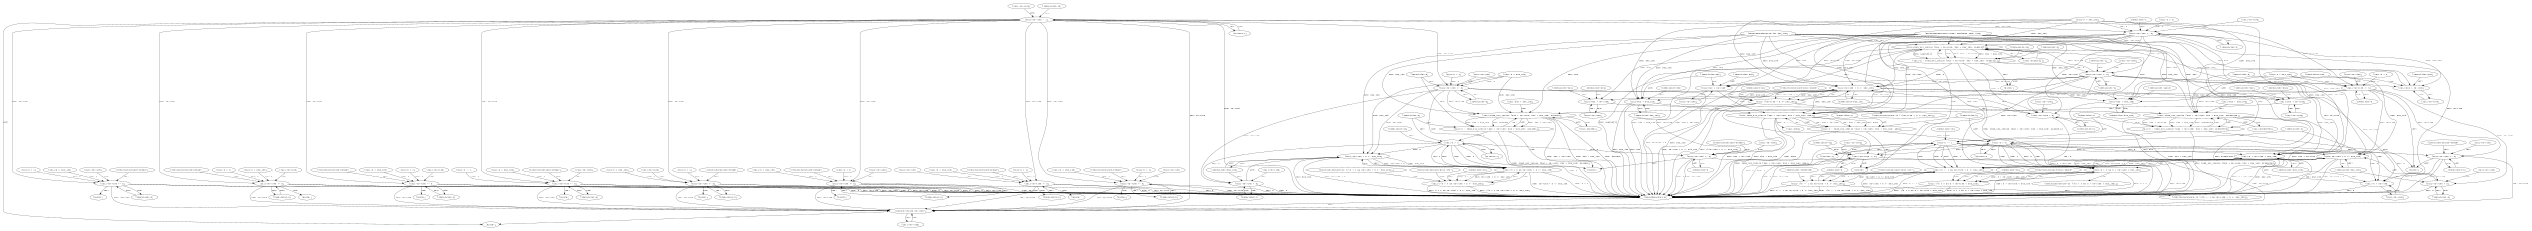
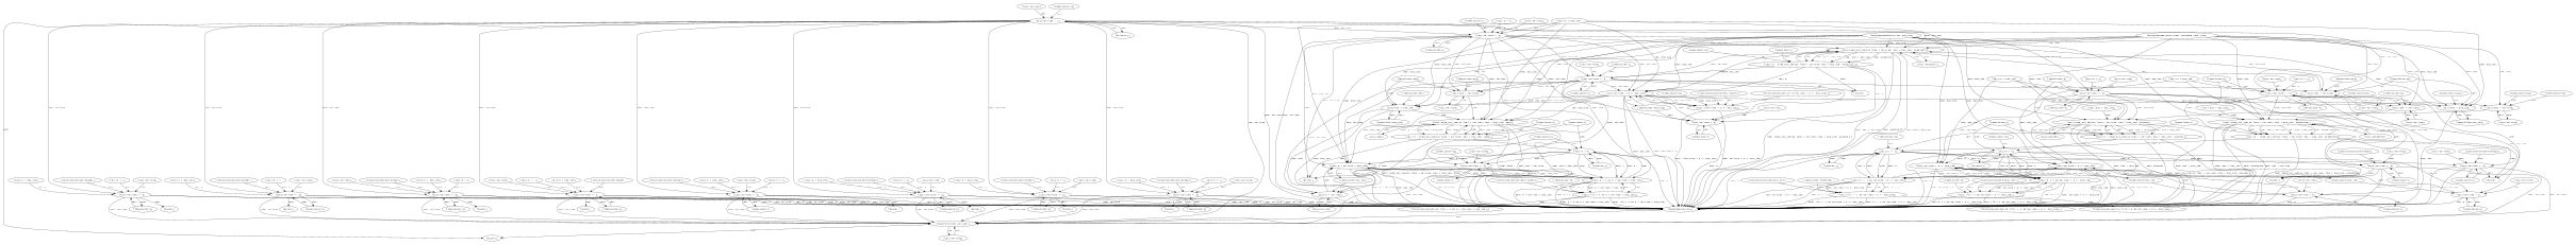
  digraph {
    fontname="Courier Prime"
    node [fontname="Courier Prime"]
    edge [fontname="Courier Prime"]
    n1 [label="(Call,op->len = 1)"]
    n2 [label="(Call,op->len += n)"]
    n3 [label="(Return,return op->len;)"]
    n4 [label="(Call,op->len += n)"]
    n5 [label="(Call,op->len += n)"]
    n6 [label="(Call,op->len += n)"]
    n7 [label="(Call,op->len += n)"]
    n8 [label="(Call,op->len += n)"]
    n9 [label="(Call,op->len += n)"]
    n10 [label="(Call,op->len += n)"]
    n11 [label="(Call,op->len += n)"]
    n12 [label="(Call,op->len += n)"]
    n13 [label="(Call,op->len += n)"]
    n14 [label="(Literal,1)"]
    n15 [label="(Block,)"]
    n16 [label="(MethodReturn,int)"]
    n17 [label="(Block,)"]
    n18 [label="(Identifier,n)"]
    n19 [label="(Call,op->len)"]
    n20 [label="(Block,)"]
    n21 [label="(Identifier,n)"]
    n22 [label="(Call,read_u32_leb128 (buf + op->len, buf + buf_len, &table[i]))"]
    n23 [label="(Call,op->len + n <= buf_len)"]
    n24 [label="(Call,read_u32_leb128 (buf + op->len, buf + buf_len, &def))"]
    n25 [label="(Call,n + op->len < buf_len)"]
    n26 [label="(Call,n + op->len)"]
    n27 [label="(Call,op->len += n)"]
    n28 [label="(Call,op->len + n)"]
    n29 [label="(Call,op->len += n)"]
    n30 [label="(Call,buf + op->len)"]
    n31 [label="(Call,buf + op->len)"]
    n32 [label="(Identifier,n)"]
    n33 [label="(Block,)"]
    n34 [label="(Call,read_u32_leb128 (buf + op->len, buf + buf_len, &reserved))"]
    n35 [label="(Call,op->len + n <= buf_len)"]
    n36 [label="(Call,op->len + n)"]
    n37 [label="(Call,op->len += n)"]
    n38 [label="(Call,buf + op->len)"]
    n39 [label="(Block,)"]
    n40 [label="(Identifier,n)"]
    n41 [label="(Block,)"]
    n42 [label="(Identifier,n)"]
    n43 [label="(Call,read_u32_leb128 (buf + op->len, buf + buf_len, &offset))"]
    n44 [label="(Call,op->len + n <= buf_len)"]
    n45 [label="(Call,op->len + n)"]
    n46 [label="(Call,op->len += n)"]
    n47 [label="(Call,buf + op->len)"]
    n48 [label="(Identifier,n)"]
    n49 [label="(Block,)"]
    n50 [label="(Identifier,n)"]
    n51 [label="(Block,)"]
    n52 [label="(Identifier,n)"]
    n53 [label="(Block,)"]
    n54 [label="(Identifier,n)"]
    n55 [label="(Block,)"]
    n56 [label="(Identifier,n)"]
    n57 [label="(Block,)"]
    n58 [label="(Block,)"]
    n59 [label="(Identifier,n)"]
    n60 [label="(Call,n = read_u32_leb128 (buf + op->len, buf + buf_len, &table[i]))"]
    n61 [label="(Call,&table[i])"]
    n62 [label="(Call,buf + buf_len)"]
    n63 [label="(Call,!(op->len + n <= buf_len))"]
    n64 [label="(Call,buf + buf_len)"]
    n65 [label="(Identifier,buf_len)"]
    n66 [label="(Call,n = read_u32_leb128 (buf + op->len, buf + buf_len, &def))"]
    n67 [label="(Call,&def)"]
    n68 [label="(Call,n > 0 && n + op->len < buf_len)"]
    n69 [label="(Identifier,buf_len)"]
    n70 [label="(Call,op->len)"]
    n71 [label="(Identifier,n)"]
    n72 [label="(Identifier,n)"]
    n73 [label="(Block,)"]
    n74 [label="(Identifier,n)"]
    n75 [label="(Call,op->len)"]
    n76 [label="(Call,op->len)"]
    n77 [label="(Identifier,buf_len)"]
    n78 [label="(ControlStructure,if (!(op->len + n <= buf_len)))"]
    n79 [label="(Identifier,buf_len)"]
    n80 [label="(Call,n > 0)"]
    n81 [label="(Literal,0)"]
    n82 [label="(Call,!(n > 0 && n + op->len < buf_len))"]
    n83 [label="(ControlStructure,if (!(n > 0 && n + op->len < buf_len)))"]
    n84 [label="(Call,n = read_u32_leb128 (buf + op->len, buf + buf_len, &reserved))"]
    n85 [label="(Call,&reserved)"]
    n86 [label="(Call,n == 1 && op->len + n <= buf_len)"]
    n87 [label="(Identifier,buf_len)"]
    n88 [label="(Identifier,n)"]
    n89 [label="(Identifier,n)"]
    n90 [label="(Call,op->len)"]
    n91 [label="(Call,n == 1)"]
    n92 [label="(Literal,1)"]
    n93 [label="(Call,!(n == 1 && op->len + n <= buf_len))"]
    n94 [label="(ControlStructure,if (!(n == 1 && op->len + n <= buf_len)))"]
    n95 [label="(Call,n = read_u32_leb128 (buf + op->len, buf + buf_len, &offset))"]
    n96 [label="(Call,&offset)"]
    n97 [label="(Call,n > 0 && op->len + n <= buf_len)"]
    n98 [label="(Identifier,buf_len)"]
    n99 [label="(Identifier,n)"]
    n100 [label="(Identifier,n)"]
    n101 [label="(Call,op->len)"]
    n102 [label="(Call,n > 0)"]
    n103 [label="(Literal,0)"]
    n104 [label="(Call,!(n > 0 && op->len + n <= buf_len))"]
    n105 [label="(ControlStructure,if (!(n > 0 && op->len + n <= buf_len)))"]
    n106 [label="(ControlStructure,break;)"]
    n107 [label="(Identifier,n)"]
    n108 [label="(Identifier,n)"]
    n109 [label="(Call,n < buf_len)"]
    n110 [label="(MethodParameterIn,const unsigned char *buf)"]
    n111 [label="(Identifier,op)"]
    n112 [label="(Identifier,i)"]
    n113 [label="(ControlStructure,break;)"]
    n114 [label="(Identifier,buf)"]
    n115 [label="(Call,op->len)"]
    n116 [label="(Call,op->len)"]
    n117 [label="(Call,n > 0)"]
    n118 [label="(Call,n < buf_len)"]
    n119 [label="(Call,n == 1)"]
    n120 [label="(ControlStructure,break;)"]
    n121 [label="(Call,n > 0)"]
    n122 [label="(ControlStructure,goto err;)"]
    n123 [label="(MethodParameterIn,int buf_len)"]
    n124 [label="(ControlStructure,break;)"]
    n125 [label="(Call,op->len)"]
    n126 [label="(Call,n > 0)"]
    n127 [label="(Call,op->len)"]
    n128 [label="(ControlStructure,break;)"]
    n129 [label="(ControlStructure,goto err;)"]
    n130 [label="(ControlStructure,break;)"]
    n131 [label="(Call,op->len)"]
    n132 [label="(Call,n > 0)"]
    n133 [label="(Call,op->len)"]
    n134 [label="(Call,op->len)"]
    n135 [label="(Identifier,i)"]
    n136 [label="(Identifier,def)"]
    n137 [label="(Identifier,op)"]
    n138 [label="(Identifier,n)"]
    n139 [label="(Call,n > 0)"]
    n140 [label="(Call,buf + buf_len)"]
    n141 [label="(Call,n < buf_len)"]
    n142 [label="(ControlStructure,break;)"]
    n143 [label="(Call,op->len)"]
    n144 [label="(Call,op->len)"]
    n145 [label="(Call,n > 0)"]
    n146 [label="(Call,n < buf_len)"]
    n147 [label="(Call,n < buf_len)"]
    n148 [label="(Call,op->len)"]
    n149 [label="(Identifier,buf)"]
    n150 [label="(Call,n < buf_len)"]
    n151 [label="(Identifier,op)"]
    n152 [label="(Identifier,n)"]
    n153 [label="(Call,op->len)"]
    n154 [label="(Call,n < buf_len)"]
    n155 [label="(Identifier,op)"]
    n156 [label="(Call,n > 0)"]
    n157 [label="(Call,n < buf_len)"]
    n158 [label="(Identifier,op)"]
    n159 [label="(Identifier,buf)"]
    n160 [label="(Call,op->len)"]
    n161 [label="(ControlStructure,break;)"]
    n162 [label="(Call,buf + buf_len)"]
    n163 [label="(ControlStructure,goto beach;)"]
    n164 [label="(Call,op->len)"]
    n165 [label="(Identifier,buf)"]
    n166 [label="(Identifier,buf)"]
    n167 [label="(ControlStructure,break;)"]
    n168 [label="(Call,n < buf_len)"]
    n169 [label="(Identifier,n)"]
    n170 [label="(Identifier,table)"]
    n171 [label="(Identifier,op)"]
    n172 [label="(Call,op->len)"]
    n173 [label="(Identifier,n)"]
    n174 [label="(ControlStructure,break;)"]
    n175 [label="(Call,op->len)"]
    n176 [label="(Identifier,buf)"]
    n177 [label="(Identifier,reserved)"]
    n178 [label="(Call,n < buf_len)"]
    n179 [label="(Call,op->len)"]
    n180 [label="(Identifier,n)"]
    n181 [label="(Call,op->len)"]
    n182 [label="(Call,n > 0)"]
    n183 [label="(Identifier,buf)"]
    n184 [label="(Call,op->len)"]
    n185 [label="(Call,n > 0)"]
    n186 [label="(ControlStructure,goto beach;)"]
    n187 [label="(Identifier,n)"]
    n188 [label="(Call,n > 0)"]
    n189 [label="(Identifier,buf)"]
    n190 [label="(Identifier,op)"]
    n191 [label="(Identifier,op)"]
    n192 [label="(Call,op->len)"]
    n193 [label="(Call,n < buf_len)"]
    n1 -> n2 [label="DDG: op->len"]
    n1 -> n3 [label="DDG: op->len"]
    n1 -> n4 [label="DDG: op->len"]
    n1 -> n5 [label="DDG: op->len"]
    n1 -> n6 [label="DDG: op->len"]
    n1 -> n7 [label="DDG: op->len"]
    n1 -> n8 [label="DDG: op->len"]
    n1 -> n9 [label="DDG: op->len"]
    n1 -> n10 [label="DDG: op->len"]
    n1 -> n11 [label="DDG: op->len"]
    n1 -> n12 [label="DDG: op->len"]
    n1 -> n13 [label="DDG: op->len"]
    n1 -> n14 [label="CFG: "]
    n1 -> n15 [label="AST: "]
    n1 -> n16 [label="DDG: op->len"]
    n2 -> n3 [label="DDG: op->len"]
    n2 -> n16 [label="DDG: op->len"]
    n2 -> n16 [label="DDG: n"]
    n2 -> n17 [label="AST: "]
    n2 -> n18 [label="CFG: "]
    n3 -> n15 [label="AST: "]
    n3 -> n19 [label="CFG: "]
    n4 -> n3 [label="DDG: op->len"]
    n4 -> n16 [label="DDG: n"]
    n4 -> n16 [label="DDG: op->len"]
    n4 -> n20 [label="AST: "]
    n4 -> n21 [label="CFG: "]
    n5 -> n22 [label="DDG: op->len"]
    n5 -> n23 [label="DDG: op->len"]
    n5 -> n24 [label="DDG: op->len"]
    n5 -> n25 [label="DDG: op->len"]
    n5 -> n26 [label="DDG: op->len"]
    n5 -> n27 [label="DDG: op->len"]
    n5 -> n28 [label="DDG: op->len"]
    n5 -> n29 [label="DDG: op->len"]
    n5 -> n30 [label="DDG: op->len"]
    n5 -> n31 [label="DDG: op->len"]
    n5 -> n32 [label="CFG: "]
    n5 -> n33 [label="AST: "]
    n6 -> n34 [label="DDG: op->len"]
    n6 -> n35 [label="DDG: op->len"]
    n6 -> n36 [label="DDG: op->len"]
    n6 -> n37 [label="DDG: op->len"]
    n6 -> n38 [label="DDG: op->len"]
    n6 -> n39 [label="AST: "]
    n6 -> n40 [label="CFG: "]
    n7 -> n3 [label="DDG: op->len"]
    n7 -> n16 [label="DDG: n"]
    n7 -> n16 [label="DDG: op->len"]
    n7 -> n41 [label="AST: "]
    n7 -> n42 [label="CFG: "]
    n8 -> n43 [label="DDG: op->len"]
    n8 -> n44 [label="DDG: op->len"]
    n8 -> n45 [label="DDG: op->len"]
    n8 -> n46 [label="DDG: op->len"]
    n8 -> n47 [label="DDG: op->len"]
    n8 -> n48 [label="CFG: "]
    n8 -> n49 [label="AST: "]
    n9 -> n3 [label="DDG: op->len"]
    n9 -> n16 [label="DDG: n"]
    n9 -> n16 [label="DDG: op->len"]
    n9 -> n50 [label="CFG: "]
    n9 -> n51 [label="AST: "]
    n10 -> n3 [label="DDG: op->len"]
    n10 -> n16 [label="DDG: n"]
    n10 -> n16 [label="DDG: op->len"]
    n10 -> n52 [label="CFG: "]
    n10 -> n53 [label="AST: "]
    n11 -> n3 [label="DDG: op->len"]
    n11 -> n16 [label="DDG: n"]
    n11 -> n16 [label="DDG: op->len"]
    n11 -> n54 [label="CFG: "]
    n11 -> n55 [label="AST: "]
    n12 -> n3 [label="DDG: op->len"]
    n12 -> n16 [label="DDG: op->len"]
    n12 -> n16 [label="DDG: n"]
    n12 -> n56 [label="CFG: "]
    n12 -> n57 [label="AST: "]
    n13 -> n3 [label="DDG: op->len"]
    n13 -> n16 [label="DDG: n"]
    n13 -> n16 [label="DDG: op->len"]
    n13 -> n58 [label="AST: "]
    n13 -> n59 [label="CFG: "]
    n14 -> n1 [label="AST: "]
    n16 -> n3 [label="CFG: "]
    n18 -> n2 [label="AST: "]
    n19 -> n3 [label="AST: "]
    n21 -> n4 [label="AST: "]
    n22 -> n16 [label="DDG: buf + op->len"]
    n22 -> n16 [label="DDG: &table[i]"]
    n22 -> n16 [label="DDG: buf + buf_len"]
    n22 -> n60 [label="AST: "]
    n22 -> n60 [label="DDG: buf + op->len"]
    n22 -> n60 [label="DDG: buf + buf_len"]
    n22 -> n60 [label="DDG: &table[i]"]
    n22 -> n61 [label="CFG: "]
    n23 -> n16 [label="DDG: op->len + n"]
    n23 -> n16 [label="DDG: buf_len"]
    n23 -> n22 [label="DDG: buf_len"]
    n23 -> n24 [label="DDG: buf_len"]
    n23 -> n25 [label="DDG: buf_len"]
    n23 -> n62 [label="DDG: buf_len"]
    n23 -> n63 [label="AST: "]
    n23 -> n63 [label="DDG: op->len + n"]
    n23 -> n63 [label="DDG: buf_len"]
    n23 -> n64 [label="DDG: buf_len"]
    n23 -> n65 [label="CFG: "]
    n24 -> n16 [label="DDG: &def"]
    n24 -> n16 [label="DDG: buf + op->len"]
    n24 -> n16 [label="DDG: buf + buf_len"]
    n24 -> n66 [label="AST: "]
    n24 -> n66 [label="DDG: buf + op->len"]
    n24 -> n66 [label="DDG: buf + buf_len"]
    n24 -> n66 [label="DDG: &def"]
    n24 -> n67 [label="DDG: n == 1"]
    n25 -> n16 [label="DDG: buf_len"]
    n25 -> n16 [label="DDG: n + op->len"]
    n25 -> n68 [label="AST: "]
    n25 -> n68 [label="DDG: n + op->len"]
    n25 -> n68 [label="DDG: buf_len"]
    n25 -> n69 [label="CFG: "]
    n26 -> n16 [label="DDG: n"]
    n26 -> n25 [label="AST: "]
    n26 -> n70 [label="CFG: "]
    n27 -> n3 [label="DDG: op->len"]
    n27 -> n16 [label="DDG: op->len"]
    n27 -> n16 [label="DDG: n"]
    n27 -> n33 [label="AST: "]
    n27 -> n71 [label="CFG: "]
    n28 -> n16 [label="DDG: n"]
    n28 -> n23 [label="AST: "]
    n28 -> n72 [label="CFG: "]
    n29 -> n22 [label="DDG: op->len"]
    n29 -> n23 [label="DDG: op->len"]
    n29 -> n24 [label="DDG: op->len"]
    n29 -> n25 [label="DDG: op->len"]
    n29 -> n26 [label="DDG: op->len"]
    n29 -> n27 [label="DDG: op->len"]
    n29 -> n28 [label="DDG: op->len"]
    n29 -> n30 [label="DDG: op->len"]
    n29 -> n31 [label="DDG: op->len"]
    n29 -> n73 [label="AST: "]
    n29 -> n74 [label="CFG: "]
    n30 -> n22 [label="AST: "]
    n30 -> n75 [label="CFG: "]
    n31 -> n24 [label="AST: "]
    n31 -> n76 [label="CFG: "]
    n32 -> n5 [label="AST: "]
    n34 -> n16 [label="DDG: buf + op->len"]
    n34 -> n16 [label="DDG: buf + buf_len"]
    n34 -> n16 [label="DDG: &reserved"]
    n34 -> n84 [label="AST: "]
    n34 -> n84 [label="DDG: buf + op->len"]
    n34 -> n84 [label="DDG: buf + buf_len"]
    n34 -> n84 [label="DDG: &reserved"]
    n34 -> n85 [label="CFG: "]
    n35 -> n16 [label="DDG: op->len + n"]
    n35 -> n16 [label="DDG: buf_len"]
    n35 -> n86 [label="AST: "]
    n35 -> n86 [label="DDG: op->len + n"]
    n35 -> n86 [label="DDG: buf_len"]
    n35 -> n87 [label="CFG: "]
    n36 -> n16 [label="DDG: n"]
    n36 -> n35 [label="AST: "]
    n36 -> n88 [label="CFG: "]
    n37 -> n3 [label="DDG: op->len"]
    n37 -> n16 [label="DDG: n"]
    n37 -> n16 [label="DDG: op->len"]
    n37 -> n39 [label="AST: "]
    n37 -> n89 [label="CFG: "]
    n38 -> n34 [label="AST: "]
    n38 -> n90 [label="CFG: "]
    n40 -> n6 [label="AST: "]
    n42 -> n7 [label="AST: "]
    n43 -> n16 [label="DDG: buf + op->len"]
    n43 -> n16 [label="DDG: buf + buf_len"]
    n43 -> n16 [label="DDG: &offset"]
    n43 -> n95 [label="AST: "]
    n43 -> n95 [label="DDG: buf + op->len"]
    n43 -> n95 [label="DDG: buf + buf_len"]
    n43 -> n95 [label="DDG: &offset"]
    n43 -> n96 [label="CFG: "]
    n44 -> n16 [label="DDG: buf_len"]
    n44 -> n16 [label="DDG: op->len + n"]
    n44 -> n97 [label="AST: "]
    n44 -> n97 [label="DDG: op->len + n"]
    n44 -> n97 [label="DDG: buf_len"]
    n44 -> n98 [label="CFG: "]
    n45 -> n16 [label="DDG: n"]
    n45 -> n44 [label="AST: "]
    n45 -> n99 [label="CFG: "]
    n46 -> n3 [label="DDG: op->len"]
    n46 -> n16 [label="DDG: op->len"]
    n46 -> n16 [label="DDG: n"]
    n46 -> n49 [label="AST: "]
    n46 -> n100 [label="CFG: "]
    n47 -> n43 [label="AST: "]
    n47 -> n101 [label="CFG: "]
    n48 -> n8 [label="AST: "]
    n50 -> n9 [label="AST: "]
    n52 -> n10 [label="AST: "]
    n54 -> n11 [label="AST: "]
    n56 -> n12 [label="AST: "]
    n59 -> n13 [label="AST: "]
    n60 -> n16 [label="DDG: read_u32_leb128 (buf + op->len, buf + buf_len, &table[i])"]
    n60 -> n22 [label="CFG: "]
    n60 -> n23 [label="DDG: n"]
    n60 -> n28 [label="DDG: n"]
    n60 -> n29 [label="DDG: n"]
    n60 -> n73 [label="AST: "]
    n61 -> n22 [label="AST: "]
    n62 -> n16 [label="DDG: buf"]
    n62 -> n22 [label="AST: "]
    n62 -> n77 [label="CFG: "]
    n63 -> n16 [label="DDG: !(op->len + n <= buf_len)"]
    n63 -> n16 [label="DDG: op->len + n <= buf_len"]
    n63 -> n23 [label="CFG: "]
-   n63 -> n78 [label="AST: "]
+   n78 -> n63 [label="AST: "]
    n64 -> n16 [label="DDG: buf"]
    n64 -> n16 [label="DDG: buf_len"]
    n64 -> n24 [label="AST: "]
    n64 -> n79 [label="CFG: "]
    n65 -> n23 [label="AST: "]
    n65 -> n28 [label="CFG: "]
    n66 -> n16 [label="DDG: read_u32_leb128 (buf + op->len, buf + buf_len, &def)"]
    n66 -> n24 [label="CFG: "]
    n66 -> n33 [label="AST: "]
    n66 -> n80 [label="DDG: n"]
+   n67 -> n24 [label="AST: "]
    n68 -> n16 [label="DDG: n + op->len < buf_len"]
    n68 -> n16 [label="DDG: n > 0"]
    n68 -> n25 [label="CFG: "]
    n68 -> n80 [label="CFG: "]
    n68 -> n82 [label="AST: "]
    n68 -> n82 [label="DDG: n > 0"]
    n68 -> n82 [label="DDG: n + op->len < buf_len"]
    n69 -> n25 [label="AST: "]
    n69 -> n26 [label="CFG: "]
    n70 -> n26 [label="AST: "]
    n71 -> n27 [label="AST: "]
    n72 -> n28 [label="AST: "]
    n74 -> n29 [label="AST: "]
    n75 -> n30 [label="AST: "]
    n76 -> n31 [label="AST: "]
    n77 -> n62 [label="AST: "]
    n79 -> n64 [label="AST: "]
    n80 -> n16 [label="DDG: n"]
    n80 -> n25 [label="DDG: n"]
    n80 -> n26 [label="DDG: n"]
    n80 -> n27 [label="DDG: n"]
    n80 -> n68 [label="AST: "]
    n80 -> n68 [label="DDG: n"]
    n80 -> n68 [label="DDG: 0"]
    n80 -> n81 [label="CFG: "]
    n81 -> n80 [label="AST: "]
    n82 -> n16 [label="DDG: n > 0 && n + op->len < buf_len"]
    n82 -> n16 [label="DDG: !(n > 0 && n + op->len < buf_len)"]
    n82 -> n68 [label="CFG: "]
-   n68 -> n83 [label="AST: "]
+   n82 -> n83 [label="AST: "]
    n84 -> n16 [label="DDG: read_u32_leb128 (buf + op->len, buf + buf_len, &reserved)"]
    n84 -> n34 [label="CFG: "]
    n84 -> n39 [label="AST: "]
    n84 -> n91 [label="DDG: n"]
    n85 -> n34 [label="AST: "]
    n86 -> n16 [label="DDG: op->len + n <= buf_len"]
    n86 -> n16 [label="DDG: n == 1"]
    n86 -> n35 [label="CFG: "]
    n86 -> n91 [label="CFG: "]
    n86 -> n93 [label="AST: "]
    n86 -> n93 [label="DDG: n == 1"]
    n86 -> n93 [label="DDG: op->len + n <= buf_len"]
    n87 -> n35 [label="AST: "]
    n87 -> n36 [label="CFG: "]
    n88 -> n36 [label="AST: "]
    n89 -> n37 [label="AST: "]
    n90 -> n38 [label="AST: "]
    n91 -> n16 [label="DDG: n"]
    n91 -> n35 [label="DDG: n"]
    n91 -> n36 [label="DDG: n"]
    n91 -> n37 [label="DDG: n"]
    n91 -> n86 [label="AST: "]
    n91 -> n86 [label="DDG: n"]
    n91 -> n86 [label="DDG: 1"]
    n91 -> n92 [label="CFG: "]
    n92 -> n91 [label="AST: "]
    n93 -> n16 [label="DDG: !(n == 1 && op->len + n <= buf_len)"]
    n93 -> n16 [label="DDG: n == 1 && op->len + n <= buf_len"]
    n93 -> n86 [label="CFG: "]
    n93 -> n94 [label="DDG: "]
    n95 -> n16 [label="DDG: read_u32_leb128 (buf + op->len, buf + buf_len, &offset)"]
    n95 -> n43 [label="CFG: "]
    n95 -> n49 [label="AST: "]
    n95 -> n102 [label="DDG: n"]
    n96 -> n43 [label="AST: "]
    n97 -> n16 [label="DDG: n > 0"]
    n97 -> n16 [label="DDG: op->len + n <= buf_len"]
    n97 -> n44 [label="CFG: "]
    n97 -> n102 [label="CFG: "]
    n97 -> n104 [label="AST: "]
    n97 -> n104 [label="DDG: n > 0"]
    n97 -> n104 [label="DDG: op->len + n <= buf_len"]
    n98 -> n44 [label="AST: "]
    n98 -> n45 [label="CFG: "]
    n99 -> n45 [label="AST: "]
    n100 -> n46 [label="AST: "]
    n101 -> n47 [label="AST: "]
    n102 -> n16 [label="DDG: n"]
    n102 -> n44 [label="DDG: n"]
    n102 -> n45 [label="DDG: n"]
    n102 -> n46 [label="DDG: n"]
    n102 -> n97 [label="AST: "]
    n102 -> n97 [label="DDG: n"]
    n102 -> n97 [label="DDG: 0"]
    n102 -> n103 [label="CFG: "]
    n103 -> n102 [label="AST: "]
    n104 -> n16 [label="DDG: !(n > 0 && op->len + n <= buf_len)"]
    n104 -> n16 [label="DDG: n > 0 && op->len + n <= buf_len"]
    n104 -> n97 [label="CFG: "]
-   n105 -> n104 [label="AST: "]
+   n104 -> n105 [label="AST: "]
    n106 -> n7 [label="CFG: "]
    n107 -> n95 [label="CFG: "]
    n107 -> n102 [label="AST: "]
    n108 -> n8 [label="CFG: "]
    n108 -> n95 [label="AST: "]
    n109 -> n10 [label="DDG: n"]
    n110 -> n22 [label="DDG: buf"]
    n110 -> n30 [label="DDG: buf"]
    n110 -> n31 [label="DDG: buf"]
    n110 -> n34 [label="DDG: buf"]
    n110 -> n38 [label="DDG: buf"]
    n110 -> n43 [label="DDG: buf"]
    n110 -> n47 [label="DDG: buf"]
    n110 -> n62 [label="DDG: buf"]
    n110 -> n64 [label="DDG: buf"]
    n110 -> n68 [label="DDG: buf"]
    n111 -> n60 [label="CFG: "]
    n112 -> n5 [label="CFG: "]
    n113 -> n4 [label="CFG: "]
    n114 -> n38 [label="CFG: "]
    n115 -> n6 [label="AST: "]
    n116 -> n10 [label="AST: "]
    n117 -> n12 [label="DDG: n"]
    n118 -> n2 [label="DDG: n"]
    n119 -> n9 [label="DDG: n"]
    n120 -> n37 [label="CFG: "]
    n121 -> n8 [label="DDG: n"]
    n122 -> n93 [label="CFG: "]
    n123 -> n22 [label="DDG: buf_len"]
    n123 -> n23 [label="DDG: buf_len"]
    n123 -> n24 [label="AST: "]
    n123 -> n25 [label="DDG: buf_len"]
    n123 -> n34 [label="DDG: buf_len"]
    n123 -> n35 [label="DDG: buf_len"]
    n123 -> n43 [label="DDG: buf_len"]
    n123 -> n44 [label="DDG: buf_len"]
    n123 -> n62 [label="DDG: buf_len"]
    n123 -> n64 [label="DDG: buf_len"]
    n124 -> n2 [label="CFG: "]
    n125 -> n36 [label="AST: "]
    n126 -> n10 [label="DDG: n"]
    n127 -> n37 [label="AST: "]
    n128 -> n46 [label="CFG: "]
    n129 -> n104 [label="CFG: "]
    n130 -> n11 [label="CFG: "]
    n131 -> n12 [label="AST: "]
    n132 -> n5 [label="DDG: n"]
    n133 -> n8 [label="AST: "]
    n134 -> n28 [label="AST: "]
    n135 -> n29 [label="CFG: "]
    n136 -> n64 [label="CFG: "]
    n137 -> n63 [label="CFG: "]
    n138 -> n84 [label="CFG: "]
    n138 -> n91 [label="AST: "]
    n139 -> n4 [label="DDG: n"]
    n140 -> n34 [label="AST: "]
    n141 -> n12 [label="DDG: n"]
    n142 -> n10 [label="CFG: "]
    n143 -> n5 [label="AST: "]
    n144 -> n46 [label="AST: "]
    n145 -> n2 [label="DDG: n"]
    n146 -> n6 [label="DDG: n"]
    n146 -> n34 [label="DDG: buf_len"]
    n146 -> n35 [label="DDG: buf_len"]
    n147 -> n7 [label="DDG: n"]
    n148 -> n2 [label="AST: "]
    n149 -> n30 [label="AST: "]
    n150 -> n8 [label="DDG: n"]
    n150 -> n43 [label="DDG: buf_len"]
    n150 -> n44 [label="DDG: buf_len"]
    n151 -> n91 [label="CFG: "]
    n152 -> n26 [label="AST: "]
    n152 -> n80 [label="CFG: "]
    n153 -> n4 [label="AST: "]
    n154 -> n9 [label="DDG: n"]
    n155 -> n102 [label="CFG: "]
    n156 -> n11 [label="DDG: n"]
    n157 -> n13 [label="DDG: n"]
    n158 -> n104 [label="CFG: "]
    n159 -> n38 [label="AST: "]
    n160 -> n29 [label="AST: "]
    n161 -> n12 [label="CFG: "]
    n162 -> n43 [label="AST: "]
    n163 -> n63 [label="CFG: "]
    n164 -> n27 [label="AST: "]
    n165 -> n30 [label="CFG: "]
    n165 -> n62 [label="AST: "]
    n166 -> n31 [label="CFG: "]
    n166 -> n64 [label="AST: "]
    n167 -> n9 [label="CFG: "]
    n168 -> n4 [label="DDG: n"]
    n169 -> n66 [label="AST: "]
    n170 -> n62 [label="CFG: "]
    n171 -> n82 [label="CFG: "]
    n172 -> n1 [label="AST: "]
    n173 -> n60 [label="AST: "]
    n174 -> n13 [label="CFG: "]
    n175 -> n11 [label="AST: "]
    n176 -> n47 [label="CFG: "]
    n177 -> n93 [label="CFG: "]
    n178 -> n5 [label="DDG: n"]
    n178 -> n22 [label="DDG: buf_len"]
    n178 -> n23 [label="DDG: buf_len"]
    n178 -> n24 [label="DDG: buf_len"]
    n178 -> n25 [label="DDG: buf_len"]
    n178 -> n62 [label="DDG: buf_len"]
    n178 -> n64 [label="DDG: buf_len"]
    n179 -> n9 [label="AST: "]
    n180 -> n66 [label="CFG: "]
    n180 -> n80 [label="AST: "]
    n181 -> n45 [label="AST: "]
    n182 -> n7 [label="DDG: n"]
    n183 -> n31 [label="AST: "]
    n184 -> n7 [label="AST: "]
    n185 -> n13 [label="DDG: n"]
    n186 -> n82 [label="CFG: "]
    n187 -> n6 [label="CFG: "]
    n187 -> n84 [label="AST: "]
    n188 -> n6 [label="DDG: n"]
    n189 -> n47 [label="AST: "]
    n190 -> n1 [label="CFG: "]
    n191 -> n27 [label="CFG: "]
    n192 -> n13 [label="AST: "]
    n193 -> n11 [label="DDG: n"]
  }
